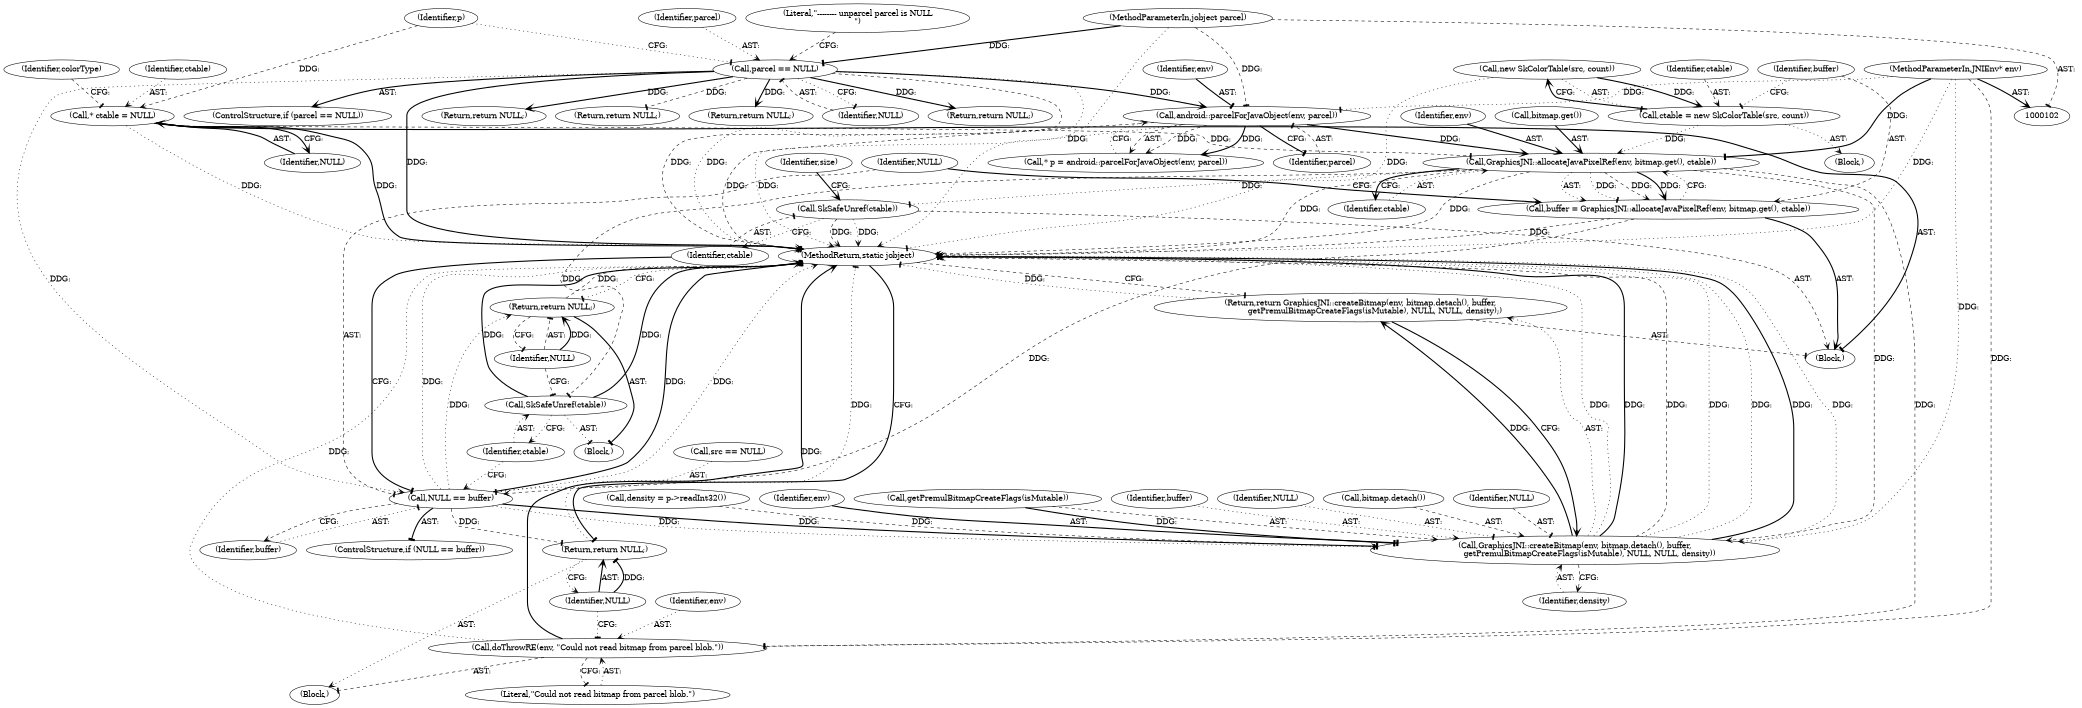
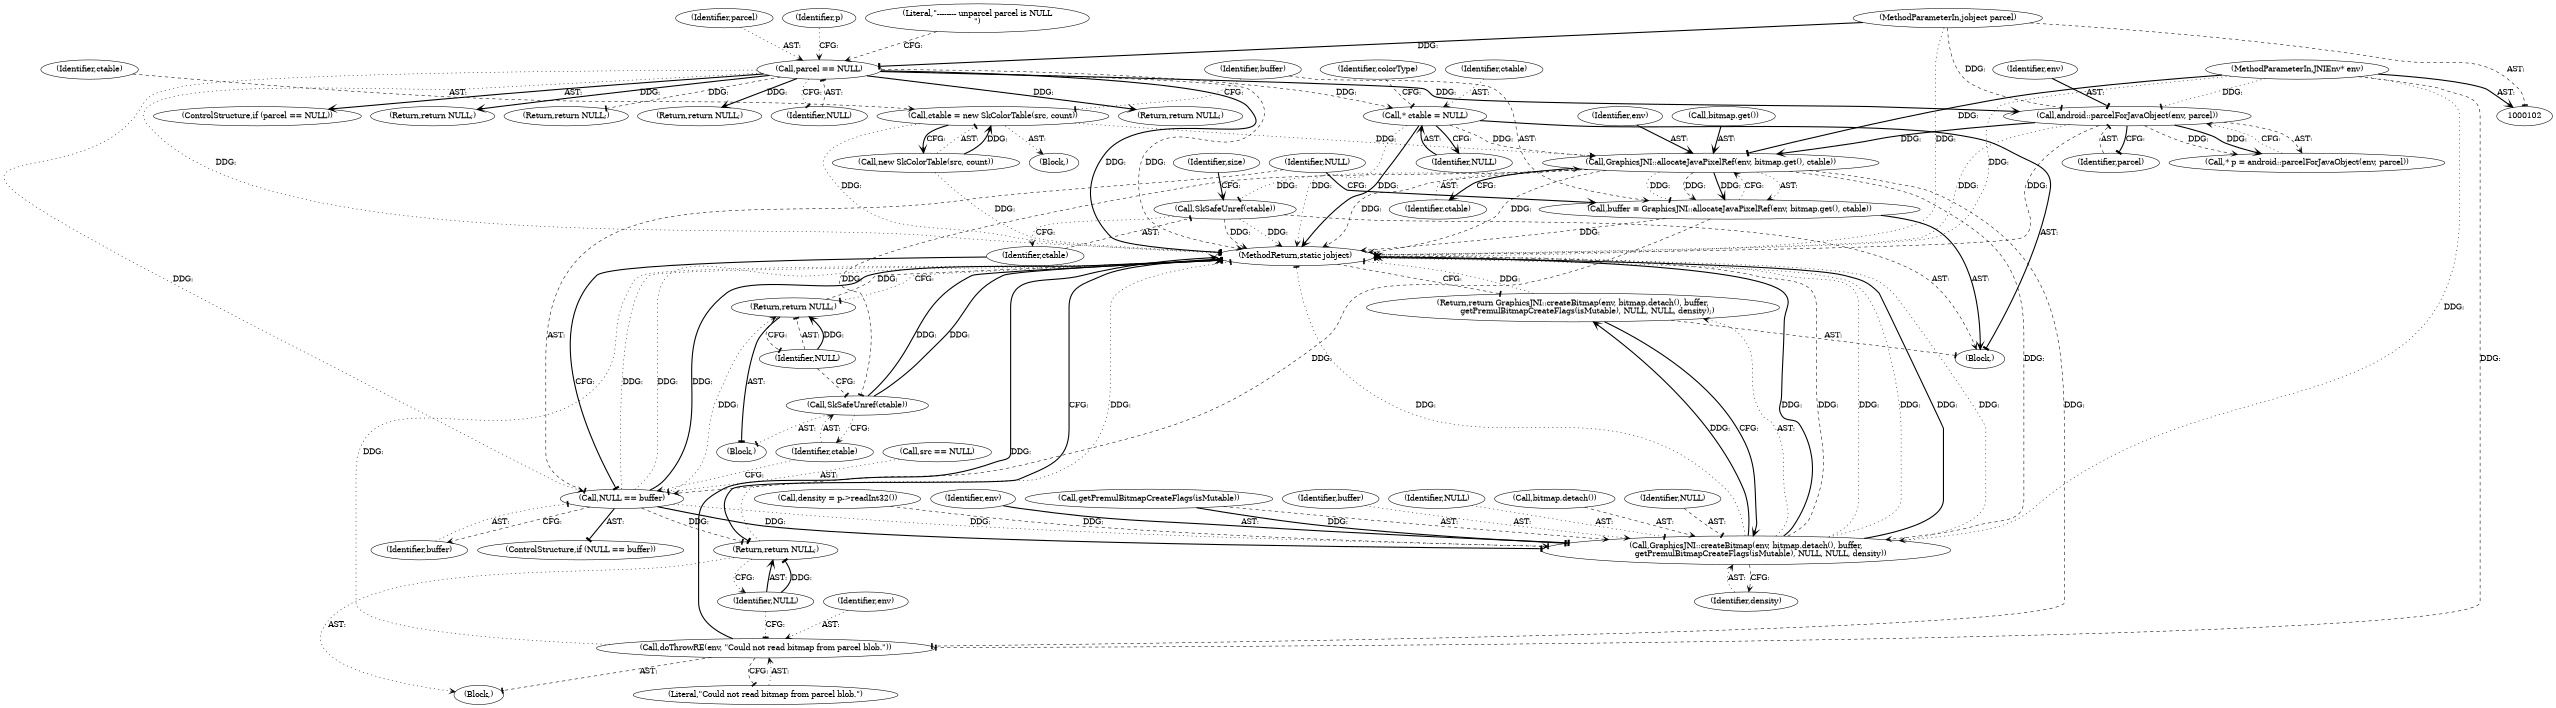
  digraph {
    edge [arrowhead=vee style=dotted]
    n1 [label="(Call,GraphicsJNI::allocateJavaPixelRef(env, bitmap.get(), ctable))"]
    n2 [label="(Call,buffer = GraphicsJNI::allocateJavaPixelRef(env, bitmap.get(), ctable))"]
    n3 [label="(Call,GraphicsJNI::createBitmap(env, bitmap.detach(), buffer,\n            getPremulBitmapCreateFlags(isMutable), NULL, NULL, density))"]
    n4 [label="(Call,SkSafeUnref(ctable))"]
    n5 [label="(Call,SkSafeUnref(ctable))"]
    n6 [label="(Call,doThrowRE(env, \"Could not read bitmap from parcel blob.\"))"]
    n7 [label="(Identifier,ctable)"]
    n8 [label="(MethodReturn,static jobject)"]
    n9 [label="(Call,NULL == buffer)"]
    n10 [label="(Block,)"]
    n11 [label="(Return,return GraphicsJNI::createBitmap(env, bitmap.detach(), buffer,\n            getPremulBitmapCreateFlags(isMutable), NULL, NULL, density);)"]
    n12 [label="(Identifier,density)"]
    n13 [label="(Block,)"]
    n14 [label="(Identifier,ctable)"]
    n15 [label="(Identifier,ctable)"]
    n16 [label="(Block,)"]
    n17 [label="(Literal,\"Could not read bitmap from parcel blob.\")"]
    n18 [label="(Return,return NULL;)"]
    n19 [label="(Return,return NULL;)"]
    n20 [label="(Call,android::parcelForJavaObject(env, parcel))"]
    n21 [label="(Identifier,parcel)"]
    n22 [label="(Call,* p = android::parcelForJavaObject(env, parcel))"]
    n23 [label="(MethodParameterIn,JNIEnv* env)"]
    1000102
    n25 [label="(Call,parcel == NULL)"]
    n26 [label="(Call,* ctable = NULL)"]
    n27 [label="(ControlStructure,if (parcel == NULL))"]
    n28 [label="(Return,return NULL;)"]
    n29 [label="(Return,return NULL;)"]
    n30 [label="(Return,return NULL;)"]
    n31 [label="(Identifier,NULL)"]
    n32 [label="(Return,return NULL;)"]
    n33 [label="(Identifier,NULL)"]
    n34 [label="(Identifier,buffer)"]
    n35 [label="(ControlStructure,if (NULL == buffer))"]
    n36 [label="(Call,src == NULL)"]
    n37 [label="(MethodParameterIn,jobject parcel)"]
    n38 [label="(Call,ctable = new SkColorTable(src, count))"]
    n39 [label="(Call,new SkColorTable(src, count))"]
    n40 [label="(Block,)"]
    n41 [label="(Identifier,NULL)"]
    n42 [label="(Identifier,NULL)"]
    n43 [label="(Identifier,parcel)"]
    n44 [label="(Identifier,p)"]
    n45 [label="(Call,density = p->readInt32())"]
    n46 [label="(Literal,\"-------- unparcel parcel is NULL\n\")"]
    n47 [label="(Identifier,env)"]
    n48 [label="(Identifier,colorType)"]
    n49 [label="(Identifier,env)"]
    n50 [label="(Call,getPremulBitmapCreateFlags(isMutable))"]
    n51 [label="(Identifier,buffer)"]
    n52 [label="(Identifier,buffer)"]
    n53 [label="(Identifier,env)"]
    n54 [label="(Call,bitmap.get())"]
    n55 [label="(Identifier,NULL)"]
    n56 [label="(Call,bitmap.detach())"]
    n57 [label="(Identifier,NULL)"]
    n58 [label="(Identifier,NULL)"]
    n59 [label="(Identifier,size)"]
    n60 [label="(Identifier,env)"]
    n61 [label="(Identifier,ctable)"]
    n62 [label="(Identifier,ctable)"]
    n1 -> n2 [label="AST: "]
    n1 -> n2 [arrowhead=tee label="DDG: "]
    n1 -> n2 [label="DDG: " style=dashed]
    n1 -> n2 [label="DDG: " style=bold]
    n1 -> n3 [label="DDG: " style=dashed]
    n1 -> n4 [arrowhead=tee label="DDG: " style=dashed]
    n1 -> n5 [arrowhead=tee label="DDG: "]
    n1 -> n6 [arrowhead=tee label="DDG: " style=dashed]
    n1 -> n7 [label="CFG: " style=bold]
    n1 -> n8 [label="DDG: " style=dashed]
    n1 -> n8 [label="DDG: " style=dashed]
    n2 -> n1 [label="CFG: "]
    n2 -> n8 [label="DDG: " style=dashed]
    n2 -> n9 [label="DDG: " style=dashed]
    n2 -> n10 [label="AST: " style=bold]
    n3 -> n8 [arrowhead=tee label="DDG: "]
    n3 -> n8 [label="DDG: " style=bold]
    n3 -> n8 [label="DDG: " style=dashed]
    n3 -> n8 [label="DDG: "]
    n3 -> n8 [label="DDG: "]
    n3 -> n8 [arrowhead=tee label="DDG: " style=bold]
    n3 -> n8 [arrowhead=tee label="DDG: "]
    n3 -> n11 [label="AST: "]
    n3 -> n11 [label="DDG: " style=bold]
    n3 -> n12 [label="CFG: " style=dashed]
    n4 -> n8 [arrowhead=tee label="DDG: " style=bold]
    n4 -> n8 [arrowhead=tee label="DDG: " style=bold]
    n4 -> n13 [arrowhead=tee label="AST: "]
    n4 -> n14 [label="CFG: "]
    n5 -> n8 [label="DDG: "]
    n5 -> n8 [label="DDG: " style=dashed]
    n5 -> n10 [label="AST: " style=dashed]
    n5 -> n15 [label="CFG: "]
    n6 -> n8 [arrowhead=tee label="DDG: "]
    n6 -> n8 [label="DDG: " style=bold]
    n6 -> n16 [arrowhead=tee label="AST: " style=dashed]
    n6 -> n17 [arrowhead=tee label="CFG: " style=dashed]
    n7 -> n1 [label="AST: "]
    n8 -> n11 [arrowhead=tee label="CFG: " style=dashed]
    n8 -> n18 [arrowhead=tee label="CFG: "]
    n8 -> n19 [arrowhead=tee label="CFG: " style=bold]
    n9 -> n3 [arrowhead=tee label="DDG: " style=bold]
    n9 -> n3 [arrowhead=tee label="DDG: "]
    n9 -> n8 [label="DDG: " style=bold]
    n9 -> n8 [label="DDG: "]
    n9 -> n8 [label="DDG: "]
    n9 -> n18 [label="DDG: "]
    n9 -> n19 [arrowhead=tee label="DDG: " style=dashed]
    n9 -> n34 [label="CFG: " style=dashed]
    n9 -> n35 [arrowhead=tee label="AST: " style=bold]
    n11 -> n3 [label="CFG: " style=bold]
    n11 -> n8 [arrowhead=tee label="DDG: "]
    n11 -> n10 [arrowhead=tee label="AST: " style=dashed]
    n12 -> n3 [label="AST: "]
    n14 -> n4 [label="AST: "]
    n14 -> n9 [label="CFG: "]
    n15 -> n5 [arrowhead=tee label="AST: " style=dashed]
    n15 -> n9 [arrowhead=tee label="CFG: " style=bold]
    n17 -> n6 [label="AST: "]
    n18 -> n8 [arrowhead=tee label="DDG: " style=dashed]
    n18 -> n13 [arrowhead=tee label="AST: " style=bold]
    n18 -> n41 [arrowhead=tee label="CFG: " style=dashed]
    n19 -> n8 [arrowhead=tee label="DDG: "]
    n19 -> n16 [label="AST: "]
    n19 -> n42 [label="CFG: "]
    n20 -> n1 [label="DDG: " style=bold]
    n20 -> n8 [label="DDG: "]
    n20 -> n8 [arrowhead=tee label="DDG: " style=dashed]
    n20 -> n21 [arrowhead=tee label="CFG: " style=bold]
    n20 -> n22 [label="AST: " style=dashed]
    n20 -> n22 [label="DDG: " style=dashed]
    n20 -> n22 [label="DDG: " style=bold]
    n21 -> n20 [arrowhead=tee label="AST: " style=dashed]
    n22 -> n20 [label="CFG: "]
    n23 -> n1 [arrowhead=tee label="DDG: " style=bold]
    n23 -> n3 [label="DDG: "]
    n23 -> n6 [arrowhead=tee label="DDG: " style=dashed]
    n23 -> n8 [arrowhead=tee label="DDG: "]
    n23 -> n20 [arrowhead=tee label="DDG: "]
    n23 -> 1000102 [label="AST: " style=bold]
    n25 -> n8 [arrowhead=tee label="DDG: "]
    n25 -> n8 [arrowhead=tee label="DDG: " style=bold]
    n25 -> n8 [label="DDG: " style=dashed]
    n25 -> n9 [label="DDG: "]
    n25 -> n20 [label="DDG: " style=bold]
-   n44 -> n26 [label="DDG: " style=dashed]
+   n25 -> n26 [label="DDG: " style=dashed]
    n25 -> n27 [label="AST: " style=bold]
    n25 -> n28 [label="DDG: " style=bold]
    n25 -> n29 [arrowhead=tee label="DDG: " style=dashed]
    n25 -> n30 [label="DDG: " style=bold]
    n25 -> n31 [arrowhead=tee label="CFG: "]
    n25 -> n32 [label="DDG: " style=bold]
    n26 -> n1 [arrowhead=tee label="DDG: " style=dashed]
    n26 -> n8 [label="DDG: "]
    n26 -> n8 [label="DDG: " style=bold]
    n26 -> n10 [arrowhead=tee label="AST: " style=bold]
    n26 -> n33 [label="CFG: " style=bold]
    n31 -> n25 [arrowhead=tee label="AST: " style=dashed]
    n33 -> n26 [label="AST: " style=bold]
    n34 -> n9 [arrowhead=tee label="AST: "]
    n36 -> n9 [arrowhead=tee label="AST: "]
    n37 -> n8 [label="DDG: "]
    n37 -> n20 [arrowhead=tee label="DDG: " style=dashed]
    n37 -> 1000102 [arrowhead=tee label="AST: " style=dashed]
    n37 -> n25 [arrowhead=tee label="DDG: " style=bold]
    n38 -> n1 [label="DDG: "]
+   n38 -> n8 [arrowhead=tee label="DDG: "]
    n38 -> n39 [label="CFG: " style=bold]
    n38 -> n40 [label="AST: "]
    n39 -> n8 [arrowhead=tee label="DDG: "]
    n39 -> n38 [arrowhead=tee label="AST: "]
    n39 -> n38 [label="DDG: " style=bold]
    n41 -> n4 [arrowhead=tee label="CFG: " style=dashed]
    n41 -> n18 [arrowhead=tee label="AST: " style=dashed]
    n41 -> n18 [label="DDG: " style=bold]
    n42 -> n6 [arrowhead=tee label="CFG: "]
    n42 -> n19 [label="AST: " style=bold]
    n42 -> n19 [arrowhead=tee label="DDG: " style=bold]
    n43 -> n25 [label="AST: "]
-   n44 -> n25 [arrowhead=tee label="CFG: "]
+   n44 -> n25 [label="CFG: "]
    n45 -> n3 [label="DDG: " style=dashed]
    n46 -> n25 [label="CFG: " style=dashed]
    n47 -> n20 [arrowhead=tee label="AST: " style=bold]
    n48 -> n26 [arrowhead=tee label="CFG: " style=dashed]
    n49 -> n3 [arrowhead=tee label="AST: " style=bold]
    n50 -> n3 [label="AST: " style=dashed]
    n50 -> n3 [arrowhead=tee label="DDG: " style=bold]
    n51 -> n2 [label="AST: " style=dashed]
    n51 -> n38 [arrowhead=tee label="CFG: "]
    n52 -> n3 [label="AST: "]
    n53 -> n6 [label="AST: "]
    n54 -> n1 [label="AST: " style=bold]
    n55 -> n3 [arrowhead=tee label="AST: "]
    n56 -> n3 [label="AST: " style=dashed]
    n57 -> n2 [label="CFG: " style=bold]
    n57 -> n9 [arrowhead=tee label="AST: " style=dashed]
    n58 -> n3 [arrowhead=tee label="AST: " style=dashed]
    n59 -> n5 [label="CFG: " style=bold]
    n60 -> n1 [label="AST: " style=bold]
    n61 -> n26 [label="AST: "]
    n62 -> n38 [label="AST: " style=dashed]
  }
